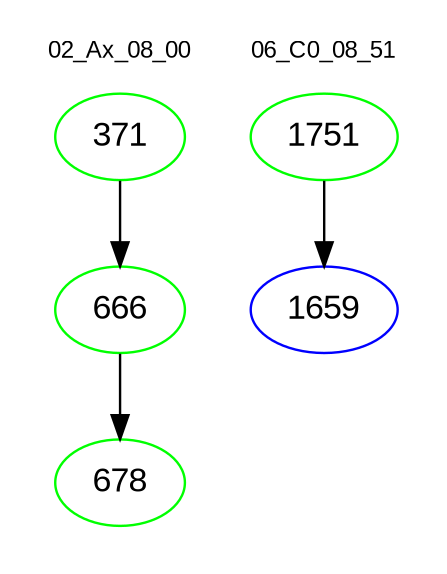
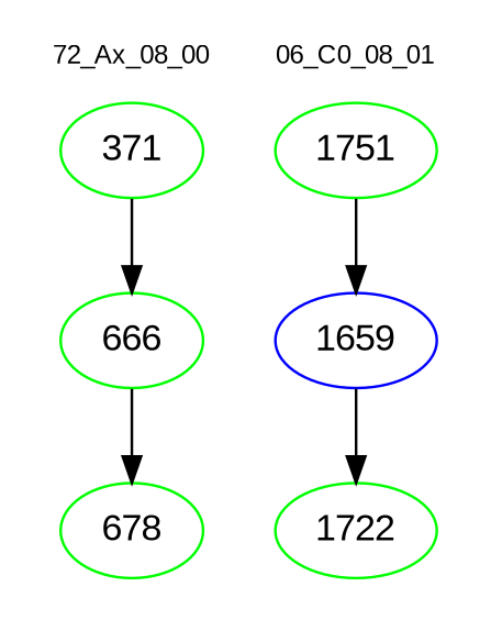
  digraph {
    fontname="Liberation Sans"
    node [color=green fontname="Liberation Sans"]
    edge [color=black fontname="Liberation Sans"]
    n1 [label=371]
    n2 [label=666]
    n3 [label=678]
    n4 [label=1751]
    n5 [color=blue label=1659]
+   n6 [label=1722]
    subgraph cluster_1 {
      color=white
      fontsize=10
-     label="02_Ax_08_00"
+     label="72_Ax_08_00"
      n1
      n2
      n3
    }
    subgraph cluster_2 {
      color=white
      fontsize=10
-     label="06_C0_08_51"
+     label="06_C0_08_01"
      n4
      n5
+     n6
    }
    n1 -> n2
    n2 -> n3
    n4 -> n5
+   n5 -> n6
  }
